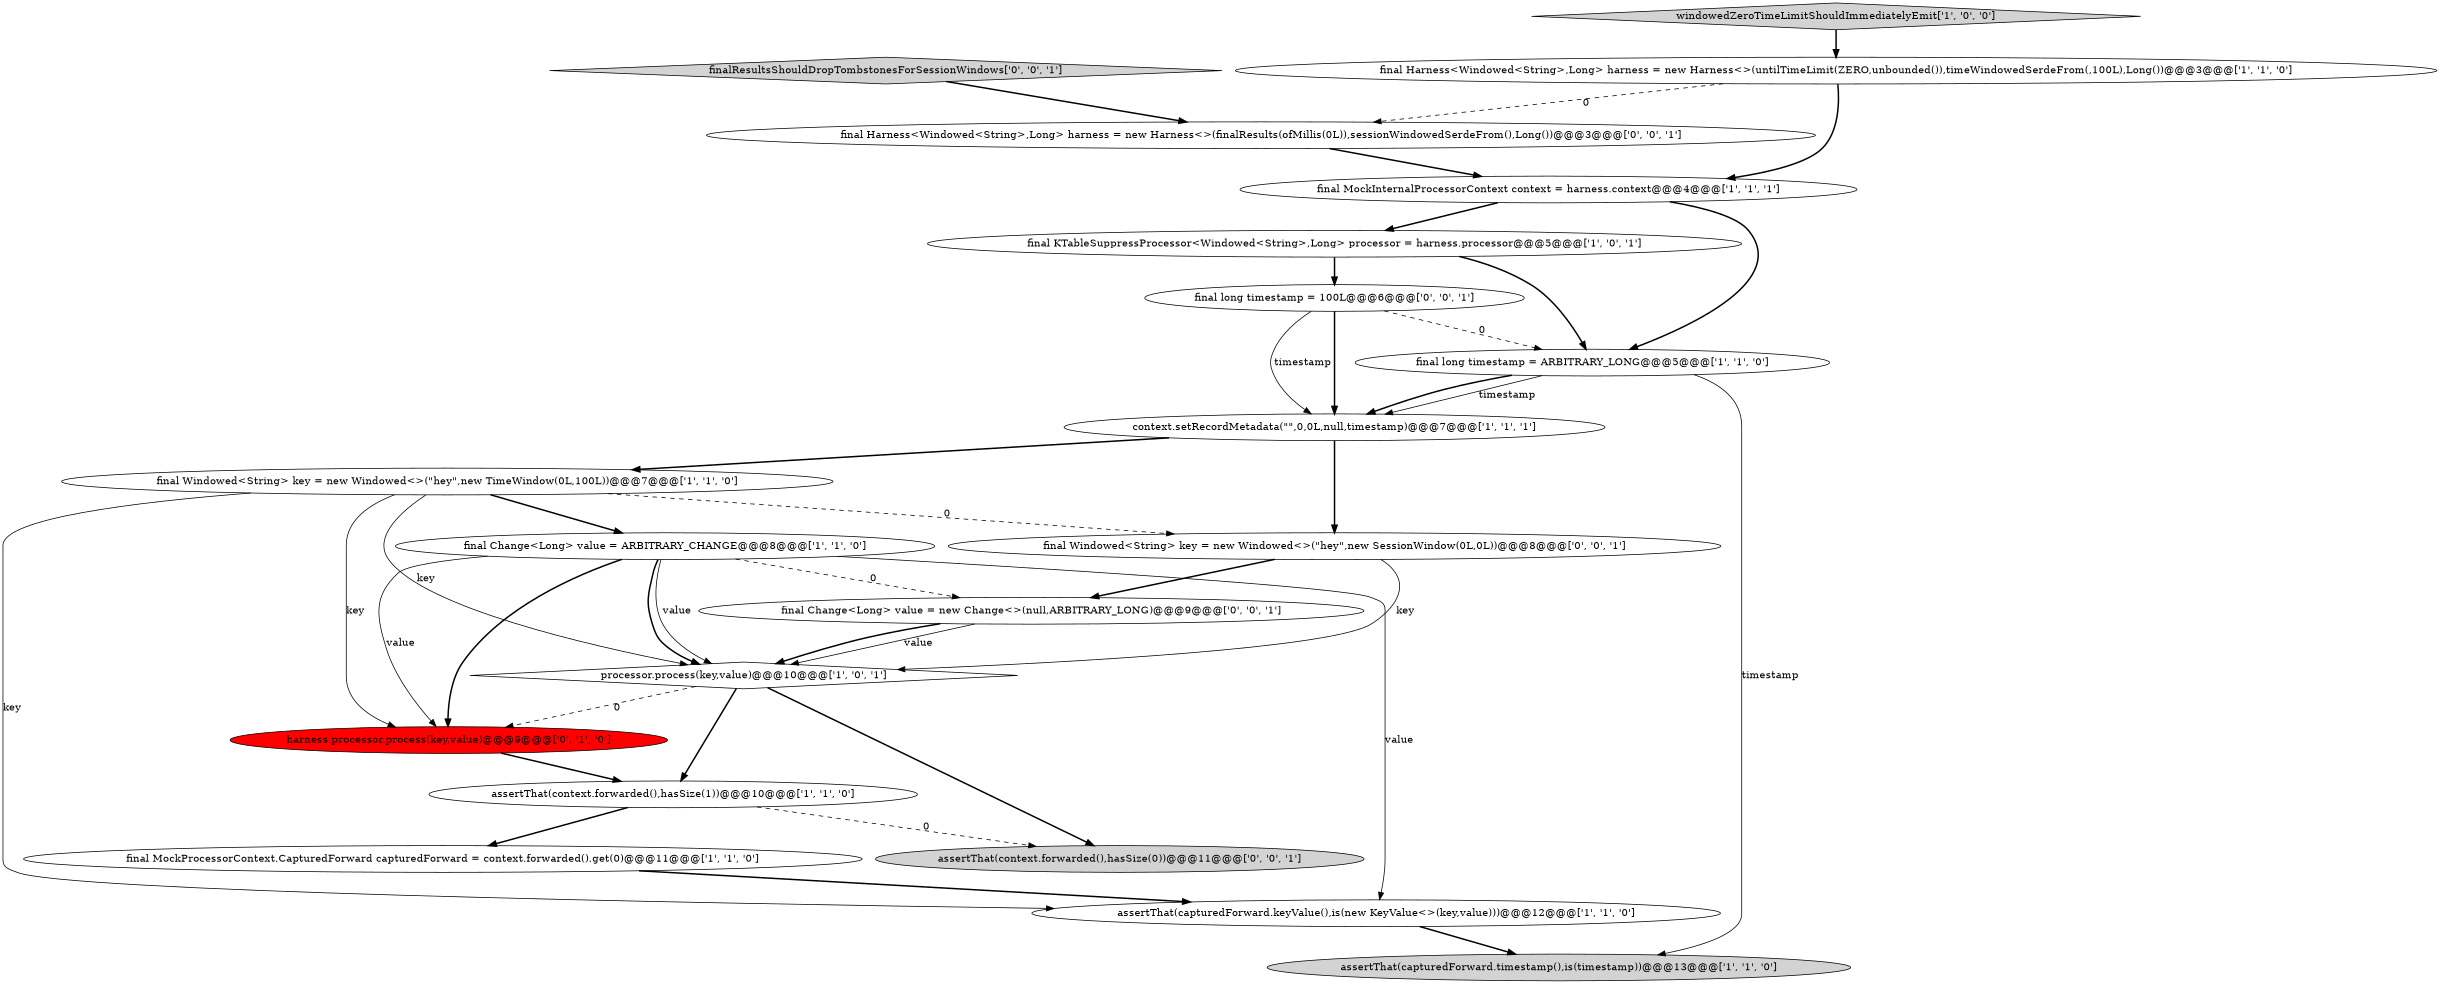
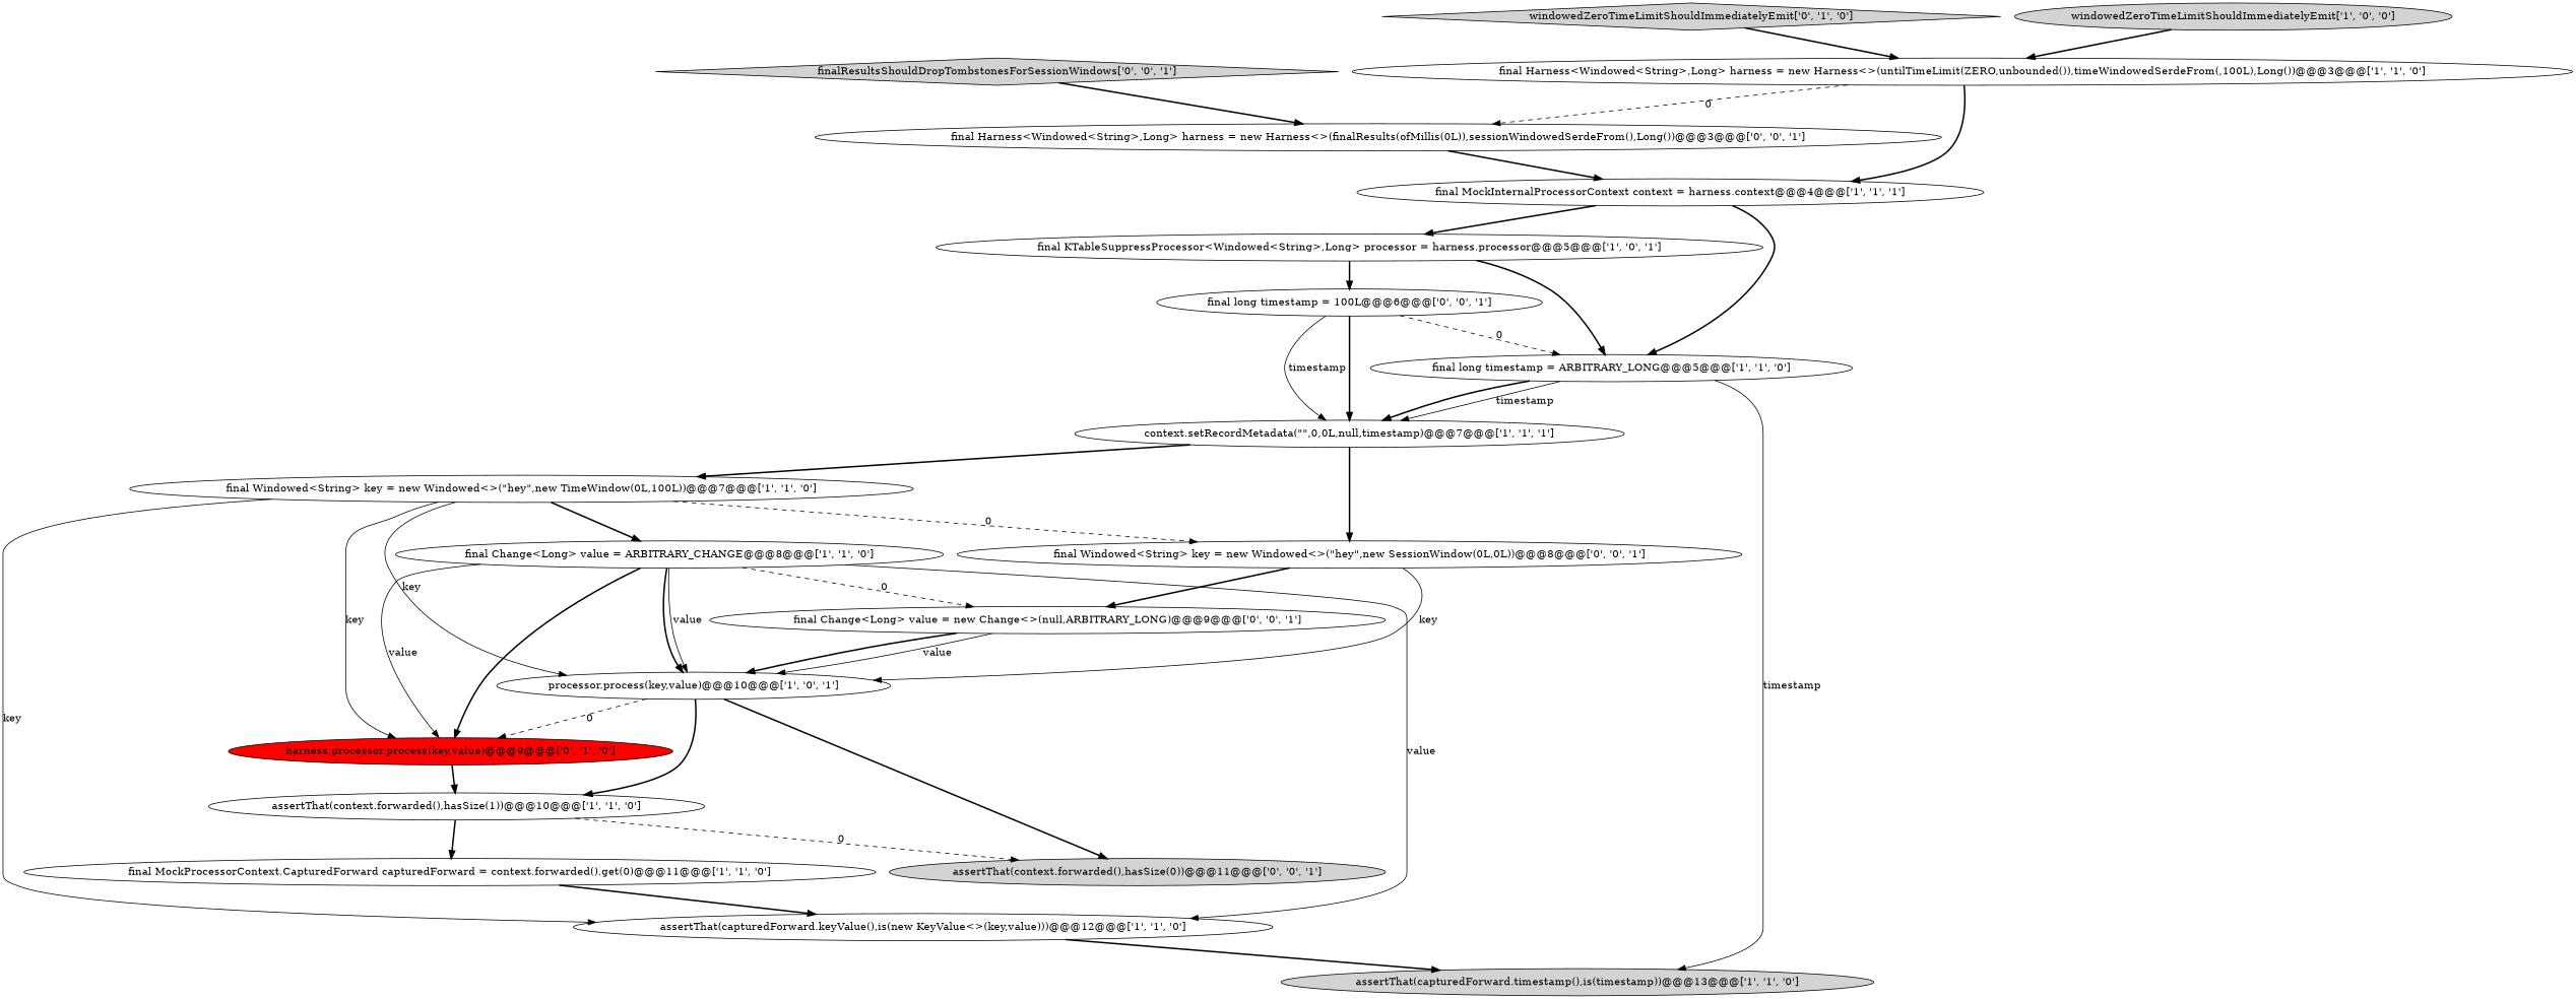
  digraph {
    node [fillcolor=white shape=ellipse style=filled]
    edge [style=bold]
    n1 [label="final Windowed<String> key = new Windowed<>(\"hey\",new TimeWindow(0L,100L))@@@7@@@['1', '1', '0']"]
-   n2 [label="processor.process(key,value)@@@10@@@['1', '0', '1']" shape=diamond]
+   n2 [label="processor.process(key,value)@@@10@@@['1', '0', '1']"]
    n3 [label="final Windowed<String> key = new Windowed<>(\"hey\",new SessionWindow(0L,0L))@@@8@@@['0', '0', '1']"]
    n4 [fillcolor=red label="harness.processor.process(key,value)@@@9@@@['0', '1', '0']"]
    n5 [label="final Change<Long> value = ARBITRARY_CHANGE@@@8@@@['1', '1', '0']"]
    n6 [label="assertThat(capturedForward.keyValue(),is(new KeyValue<>(key,value)))@@@12@@@['1', '1', '0']"]
    n7 [label="assertThat(context.forwarded(),hasSize(1))@@@10@@@['1', '1', '0']"]
    n8 [fillcolor=lightgray label="assertThat(context.forwarded(),hasSize(0))@@@11@@@['0', '0', '1']"]
    n9 [label="final Change<Long> value = new Change<>(null,ARBITRARY_LONG)@@@9@@@['0', '0', '1']"]
    n10 [fillcolor=lightgray label="assertThat(capturedForward.timestamp(),is(timestamp))@@@13@@@['1', '1', '0']"]
    n11 [label="final MockProcessorContext.CapturedForward capturedForward = context.forwarded().get(0)@@@11@@@['1', '1', '0']"]
    n12 [label="context.setRecordMetadata(\"\",0,0L,null,timestamp)@@@7@@@['1', '1', '1']"]
    n13 [label="final long timestamp = ARBITRARY_LONG@@@5@@@['1', '1', '0']"]
    n14 [label="final long timestamp = 100L@@@6@@@['0', '0', '1']"]
+   n15 [fillcolor=lightgray label="windowedZeroTimeLimitShouldImmediatelyEmit['0', '1', '0']" shape=diamond]
    n16 [label="final Harness<Windowed<String>,Long> harness = new Harness<>(untilTimeLimit(ZERO,unbounded()),timeWindowedSerdeFrom(,100L),Long())@@@3@@@['1', '1', '0']"]
    n17 [label="final Harness<Windowed<String>,Long> harness = new Harness<>(finalResults(ofMillis(0L)),sessionWindowedSerdeFrom(),Long())@@@3@@@['0', '0', '1']"]
    n18 [label="final MockInternalProcessorContext context = harness.context@@@4@@@['1', '1', '1']"]
    n19 [label="final KTableSuppressProcessor<Windowed<String>,Long> processor = harness.processor@@@5@@@['1', '0', '1']"]
    n20 [fillcolor=lightgray label="finalResultsShouldDropTombstonesForSessionWindows['0', '0', '1']" shape=diamond]
-   n21 [fillcolor=lightgray label="windowedZeroTimeLimitShouldImmediatelyEmit['1', '0', '0']" shape=diamond]
+   n21 [fillcolor=lightgray label="windowedZeroTimeLimitShouldImmediatelyEmit['1', '0', '0']"]
    n1 -> n2 [label=key style=solid]
    n1 -> n3 [label=0 style=dashed]
    n1 -> n4 [label=key style=solid]
    n1 -> n5
    n1 -> n6 [label=key style=solid]
    n2 -> n4 [label=0 style=dashed]
    n2 -> n7
    n2 -> n8
    n3 -> n2 [label=key style=solid]
    n3 -> n9
    n4 -> n7
    n5 -> n2 [label=value style=solid]
    n5 -> n2
    n5 -> n4 [label=value style=solid]
    n5 -> n4
    n5 -> n6 [label=value style=solid]
    n5 -> n9 [label=0 style=dashed]
    n6 -> n10
    n7 -> n8 [label=0 style=dashed]
    n7 -> n11
    n9 -> n2 [label=value style=solid]
    n9 -> n2
    n11 -> n6
    n12 -> n1
    n12 -> n3
    n13 -> n10 [label=timestamp style=solid]
    n13 -> n12 [label=timestamp style=solid]
    n13 -> n12
    n14 -> n12
    n14 -> n12 [label=timestamp style=solid]
    n14 -> n13 [label=0 style=dashed]
+   n15 -> n16
    n16 -> n17 [label=0 style=dashed]
    n16 -> n18
    n17 -> n18
    n18 -> n13
    n18 -> n19
    n19 -> n13
    n19 -> n14
    n20 -> n17
    n21 -> n16
  }
